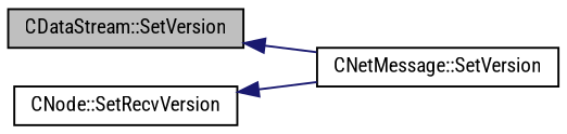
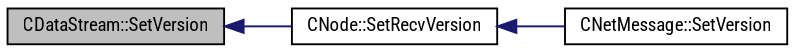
  digraph {
    fontname="Roboto Condensed"
    rankdir=LR
    node [color=black fillcolor=white fontname="Roboto Condensed" fontsize=10 shape=record style=filled]
    edge [color=midnightblue dir=back fontname="Roboto Condensed" fontsize=10 labelfontname=Helvetica labelfontsize=10 style=solid]
    n1 [fillcolor=grey75 fontcolor=black height=0.2 label="CDataStream::SetVersion" width=0.4]
    n2 [height=0.2 label="CNetMessage::SetVersion" width=0.4]
    n3 [height=0.2 label="CNode::SetRecvVersion" width=0.4]
-   n1 -> n2
+   n1 -> n3
    n3 -> n2
  }
